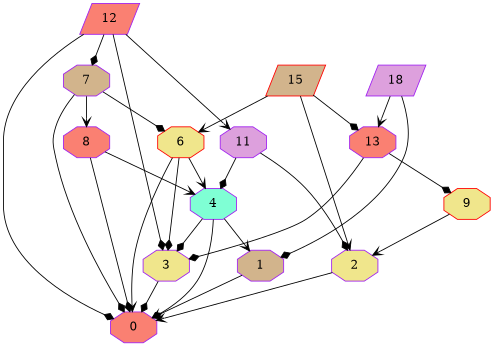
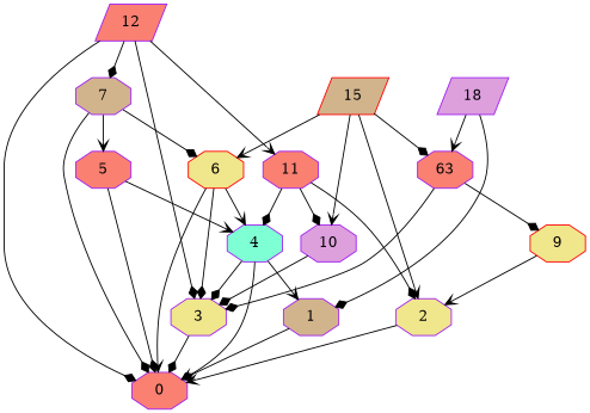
  digraph {
    "Duplicate states"=0
    GraphType=Random
    "Max states in OPEN"=0
    Modes="120000ms; topo-ordered tasks, ; Pruning: task equivalence, fixed order ready list, ; F-value: ; Optimisation: best schedule length (SL) optimisation on equal, "
    NumberOfTasks=16
    "Pruned using list schedule length"=14072
    "States removed from OPEN"=0
    TargetSystem="Homogeneous-4"
    "Time to schedule (ms)"=310
    "Total idle time"=4
    "Total schedule length"=66
    "Total sequential time"=79
    "Total states created"=25304
    node ["Finish time"=6 Processor=1 "Start time"=0 Weight=6 color=purple fillcolor=salmon shape=octagon style=filled]
    edge [Weight=18 arrowhead=diamond]
    12 [Processor=0 shape=parallelogram]
-   11 ["Finish time"=12 Processor=0 "Start time"=6 fillcolor=plum]
+   11 ["Finish time"=12 Processor=0 "Start time"=6]
    7 ["Finish time"=24 "Start time"=21 Weight=3 fillcolor=tan]
    3 ["Finish time"=57 "Start time"=54 Weight=3 fillcolor=khaki]
    0 ["Finish time"=66 "Start time"=57 Weight=9]
    4 ["Finish time"=46 "Start time"=41 Weight=5 fillcolor=aquamarine]
    2 ["Finish time"=31 "Start time"=26 Weight=5 fillcolor=khaki]
+   10 ["Finish time"=54 "Start time"=52 Weight=2 fillcolor=plum]
    6 ["Finish time"=41 "Start time"=35 color=red fillcolor=khaki]
-   5 ["Finish time"=33 "Start time"=31 Weight=2 label=8]
+   5 ["Finish time"=33 "Start time"=31 Weight=2]
    1 ["Finish time"=52 "Start time"=46 fillcolor=tan]
    15 ["Finish time"=12 "Start time"=6 color=red fillcolor=tan shape=parallelogram]
-   13 ["Finish time"=19 "Start time"=12 Weight=7]
+   13 ["Finish time"=19 "Start time"=12 Weight=7 label=63]
    9 ["Finish time"=21 "Start time"=19 Weight=2 color=red fillcolor=khaki]
    n15 [fillcolor=plum label=18 shape=parallelogram]
    12 -> 11 [arrowhead=vee]
    12 -> 7 [Weight=9]
    12 -> 3 [Weight=9]
    12 -> 0 [Weight=27]
    11 -> 4 [Weight=14]
    11 -> 2 [Weight=14]
+   11 -> 10 [Weight=37]
    7 -> 0 [Weight=9]
    7 -> 6 [Weight=46]
    7 -> 5 [arrowhead=vee]
    3 -> 0 [Weight=14]
    4 -> 3 [Weight=32]
    4 -> 0 [Weight=14 arrowhead=vee]
    4 -> 1 [Weight=27 arrowhead=vee]
    2 -> 0 [Weight=37 arrowhead=vee]
+   10 -> 3 [Weight=9]
    6 -> 3 [Weight=14]
    6 -> 0 [Weight=37 arrowhead=vee]
    6 -> 4 [Weight=27 arrowhead=vee]
    5 -> 0
    5 -> 4 [Weight=23 arrowhead=vee]
    1 -> 0 [Weight=27]
    15 -> 2 [Weight=46 arrowhead=vee]
+   15 -> 10 [Weight=37 arrowhead=vee]
    15 -> 6 [Weight=27 arrowhead=vee]
    15 -> 13
    13 -> 3 [Weight=27]
    13 -> 9 [Weight=37]
    9 -> 2 [Weight=9 arrowhead=vee]
    n15 -> 1
    n15 -> 13 [arrowhead=vee]
  }
